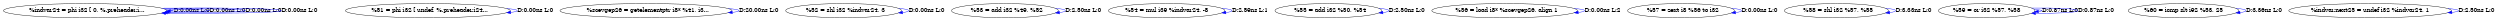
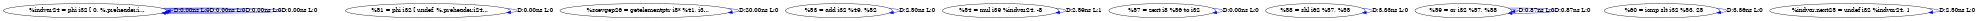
  digraph {
    fontname="DejaVu Serif"
    node [fontname="DejaVu Serif"]
    edge [color=blue fontname="DejaVu Serif"]
    n1 [label="  %indvar24 = phi i32 [ 0, %.preheader.i..."]
    n2 [label="  %51 = phi i32 [ undef, %.preheader.i24..."]
    n3 [label="  %scevgep26 = getelementptr i8* %41, i3..."]
-   n4 [label="  %52 = shl i32 %indvar24, 3"]
    n5 [label="  %53 = add i32 %49, %52"]
    n6 [label="%54 = mul i39 %indvar24, -8"]
-   n7 [label="  %55 = add i32 %50, %54"]
-   n8 [label="  %56 = load i8* %scevgep26, align 1"]
    n9 [label="  %57 = zext i8 %56 to i32"]
-   n10 [label="  %58 = shl i32 %57, %55"]
+   n10 [label="%58 = shl i62 %57, %55"]
    n11 [label="%59 = or i32 %57, %58"]
-   n12 [label="%60 = icmp slt i92 %53, 25"]
+   n12 [label="  %60 = icmp slt i32 %53, 25"]
    n13 [label="%indvar.next25 = undef i32 %indvar24, 1"]
    n1 -> n1 [label="D:0.00ns L:0"]
    n1 -> n1 [label="D:0.00ns L:0"]
    n1 -> n1 [label="D:0.00ns L:0"]
    n1 -> n1 [label="D:0.00ns L:0"]
    n2 -> n2 [label="D:0.00ns L:0"]
    n3 -> n3 [label="D:20.00ns L:0"]
-   n4 -> n4 [label="D:0.00ns L:0"]
    n5 -> n5 [label="D:2.50ns L:0"]
    n6 -> n6 [label="D:2.59ns L:1"]
-   n7 -> n7 [label="D:2.50ns L:0"]
-   n8 -> n8 [label="D:0.00ns L:2"]
    n9 -> n9 [label="D:0.00ns L:0"]
    n10 -> n10 [label="D:3.33ns L:0"]
    n11 -> n11 [label="D:0.87ns L:0"]
    n11 -> n11 [label="D:0.87ns L:0"]
    n12 -> n12 [label="D:3.36ns L:0"]
    n13 -> n13 [label="D:2.50ns L:0"]
  }
